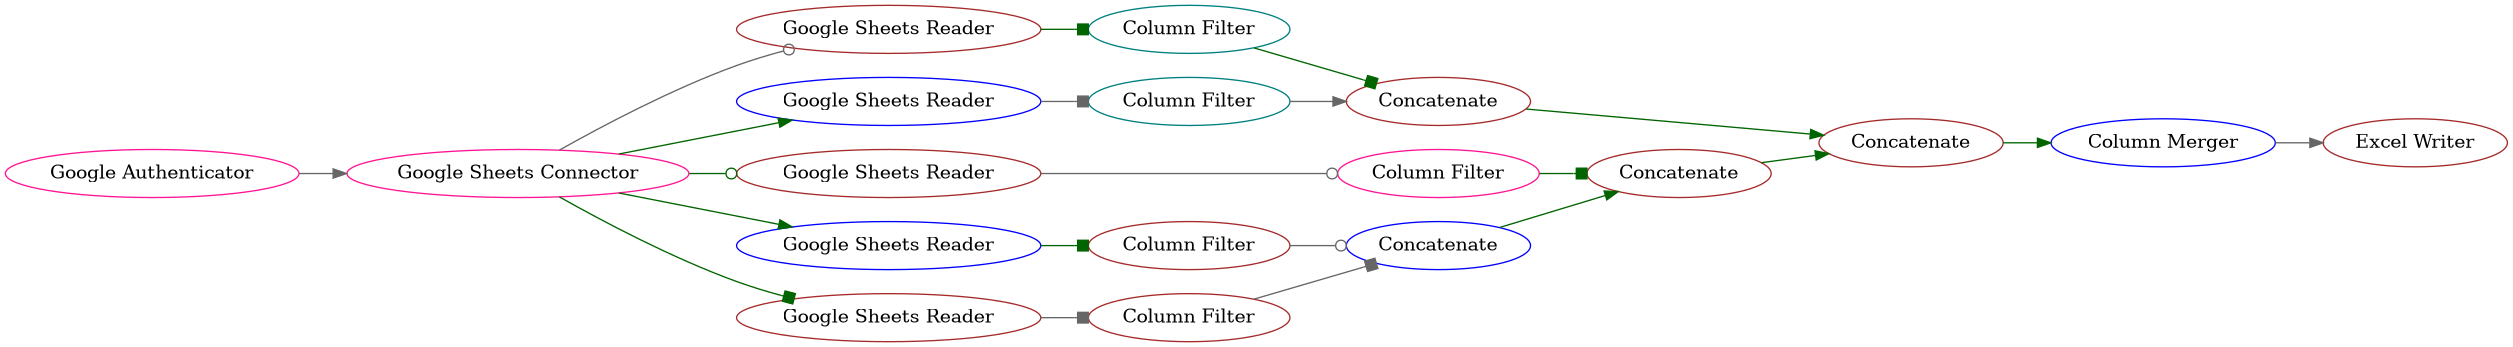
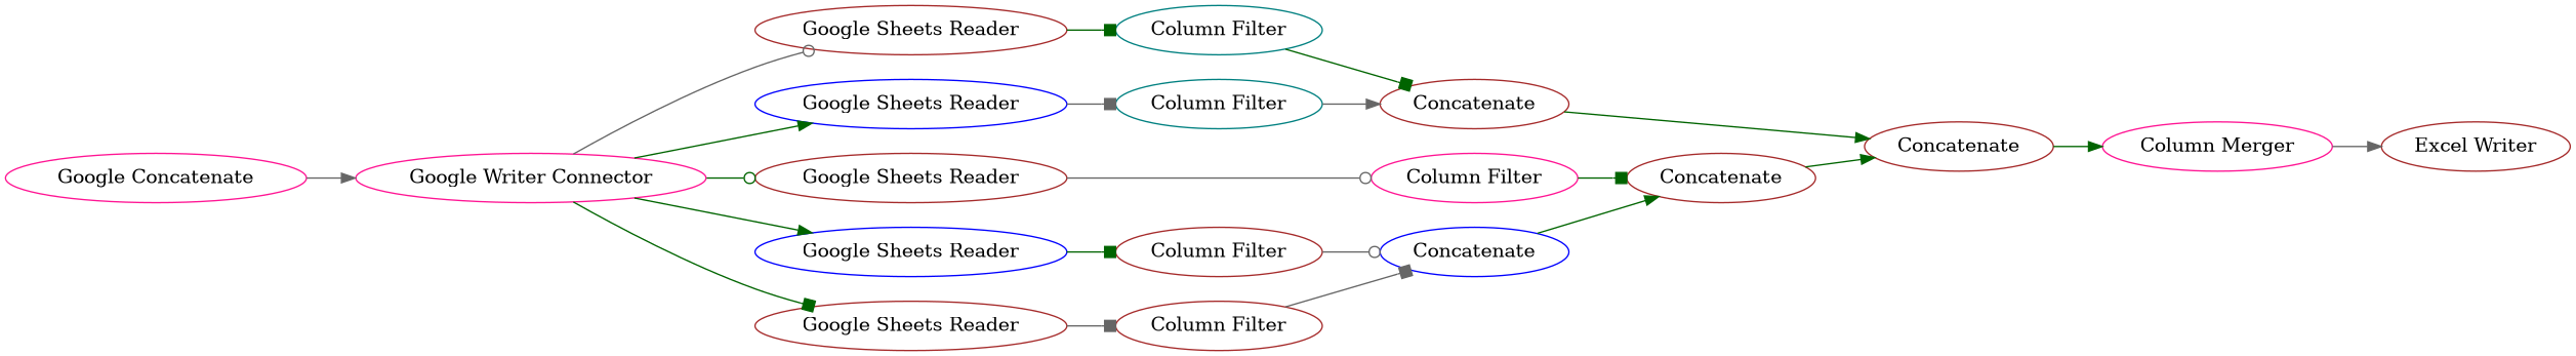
  digraph {
    rankdir=LR
    node [color=brown]
    edge [arrowhead=normal color=darkgreen]
-   n1 [color=deeppink label="Google Authenticator"]
-   n2 [color=deeppink label="Google Sheets Connector"]
+   n1 [color=deeppink label="Google Concatenate"]
+   n2 [color=deeppink label="Google Writer Connector"]
    n3 [color=blue label="Google Sheets Reader"]
    n4 [label="Google Sheets Reader"]
    n5 [label="Google Sheets Reader"]
    n6 [color=blue label="Google Sheets Reader"]
    n7 [label="Google Sheets Reader"]
    n8 [color=teal label="Column Filter"]
    n9 [label="Column Filter"]
    n10 [color=deeppink label="Column Filter"]
    n11 [label="Column Filter"]
    n12 [color=teal label="Column Filter"]
    n13 [label=Concatenate]
    n14 [color=blue label=Concatenate]
    n15 [label=Concatenate]
    n16 [label=Concatenate]
-   n17 [color=blue label="Column Merger"]
+   n17 [color=deeppink label="Column Merger"]
    n18 [label="Excel Writer"]
    n1 -> n2 [color=gray40]
    n2 -> n3
    n2 -> n4 [arrowhead=box]
    n2 -> n5 [arrowhead=odot]
    n2 -> n6
    n2 -> n7 [arrowhead=odot color=gray40]
    n3 -> n8 [arrowhead=box color=gray40]
    n4 -> n9 [arrowhead=box color=gray40]
    n5 -> n10 [arrowhead=odot color=gray40]
    n6 -> n11 [arrowhead=box]
    n7 -> n12 [arrowhead=box]
    n8 -> n13 [color=gray40]
    n9 -> n14 [arrowhead=box color=gray40]
    n10 -> n15 [arrowhead=box]
    n11 -> n14 [arrowhead=odot color=gray40]
    n12 -> n13 [arrowhead=box]
    n13 -> n16
    n14 -> n15
    n15 -> n16
    n16 -> n17
    n17 -> n18 [color=gray40]
  }
